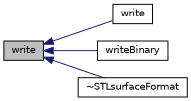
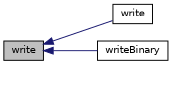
  digraph {
    rankdir=LR
    node [color=black fontname=Helvetica fontsize=10 shape=record]
    edge [color=midnightblue dir=back fontname=Helvetica fontsize=10 labelfontname=Helvetica labelfontsize=10 style=solid]
    n1 [fillcolor=grey75 fontcolor=black height=0.2 label=write style=filled width=0.4]
    n2 [height=0.2 label=write width=0.4]
    n3 [height=0.2 label=writeBinary width=0.4]
-   n4 [height=0.2 label="~STLsurfaceFormat" width=0.4]
    n1 -> n2
    n1 -> n3
-   n1 -> n4
  }
